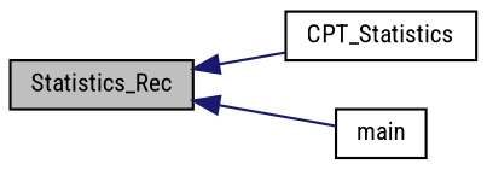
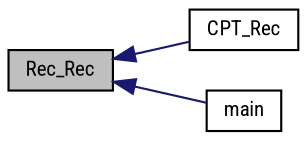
  digraph {
    fontname="Roboto Condensed"
    rankdir=LR
    node [color=black fillcolor=white fontname="Roboto Condensed" fontsize=10 shape=record style=filled]
    edge [color=midnightblue dir=back fontname="Roboto Condensed" fontsize=10 labelfontname=Helvetica labelfontsize=10 style=solid]
-   n1 [fillcolor=grey75 fontcolor=black height=0.2 label=Statistics_Rec width=0.4]
-   n2 [height=0.2 label=CPT_Statistics width=0.4]
+   n1 [fillcolor=grey75 fontcolor=black height=0.2 label=Rec_Rec width=0.4]
+   n2 [height=0.2 label=CPT_Rec width=0.4]
    n3 [height=0.2 label=main width=0.4]
    n1 -> n2
    n1 -> n3
  }
